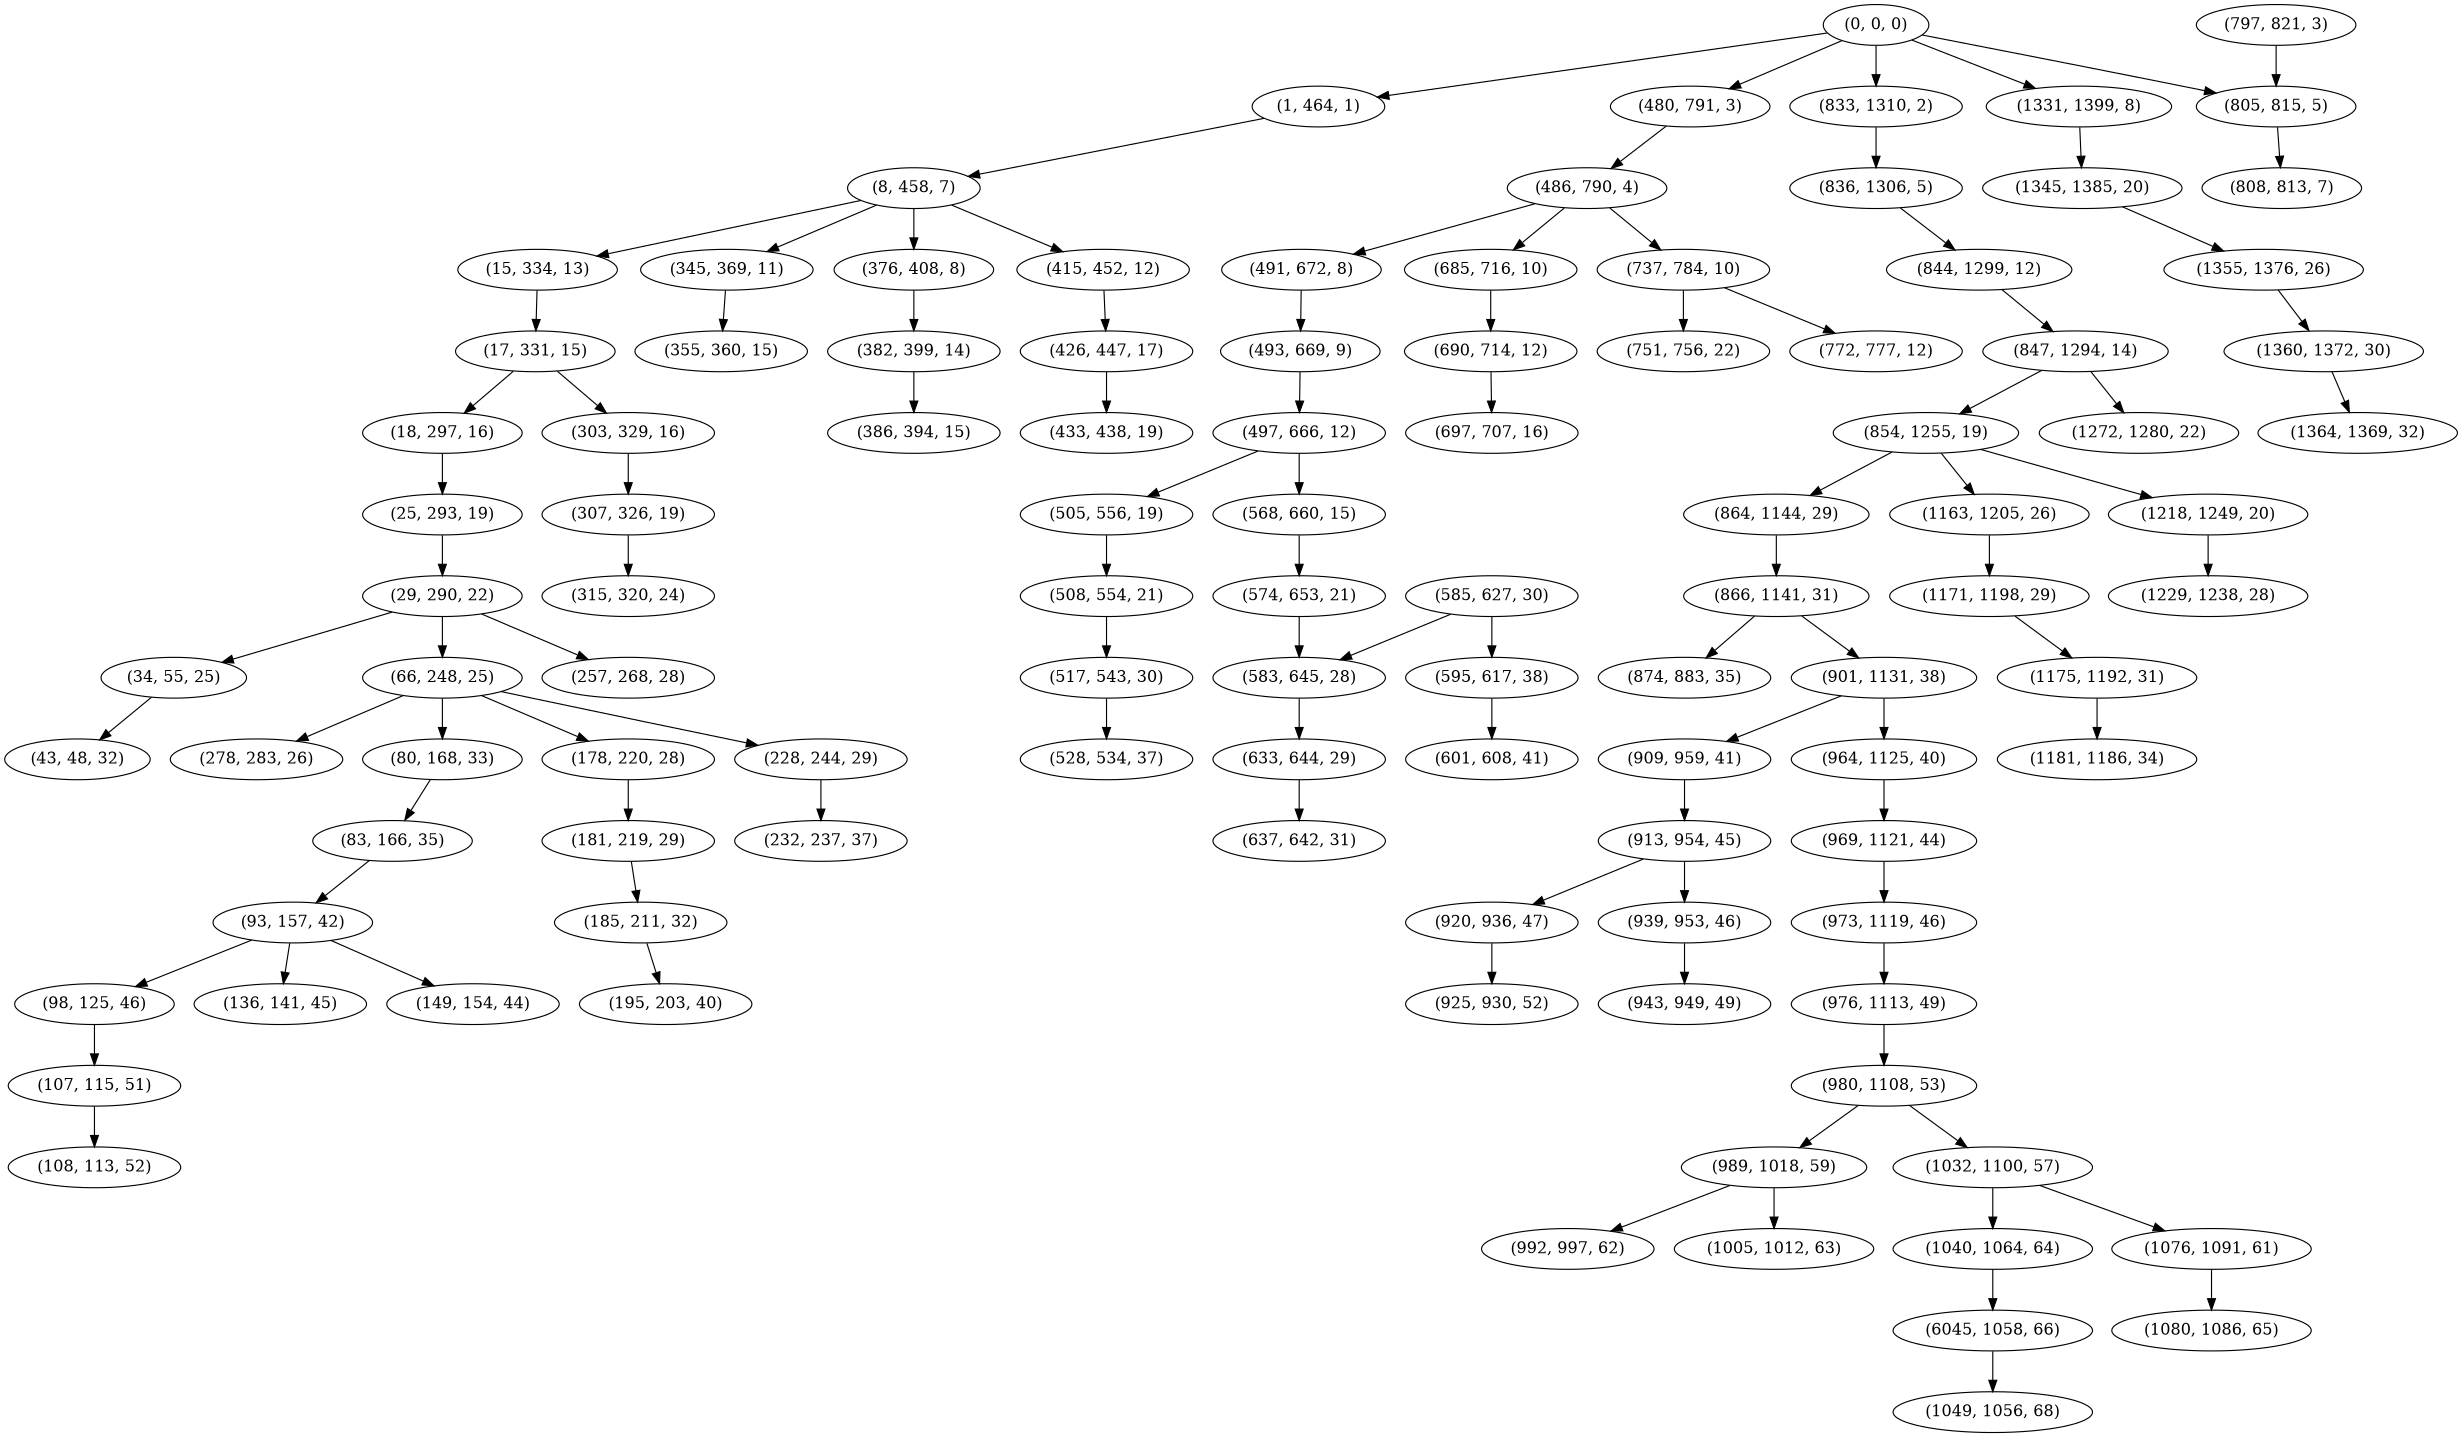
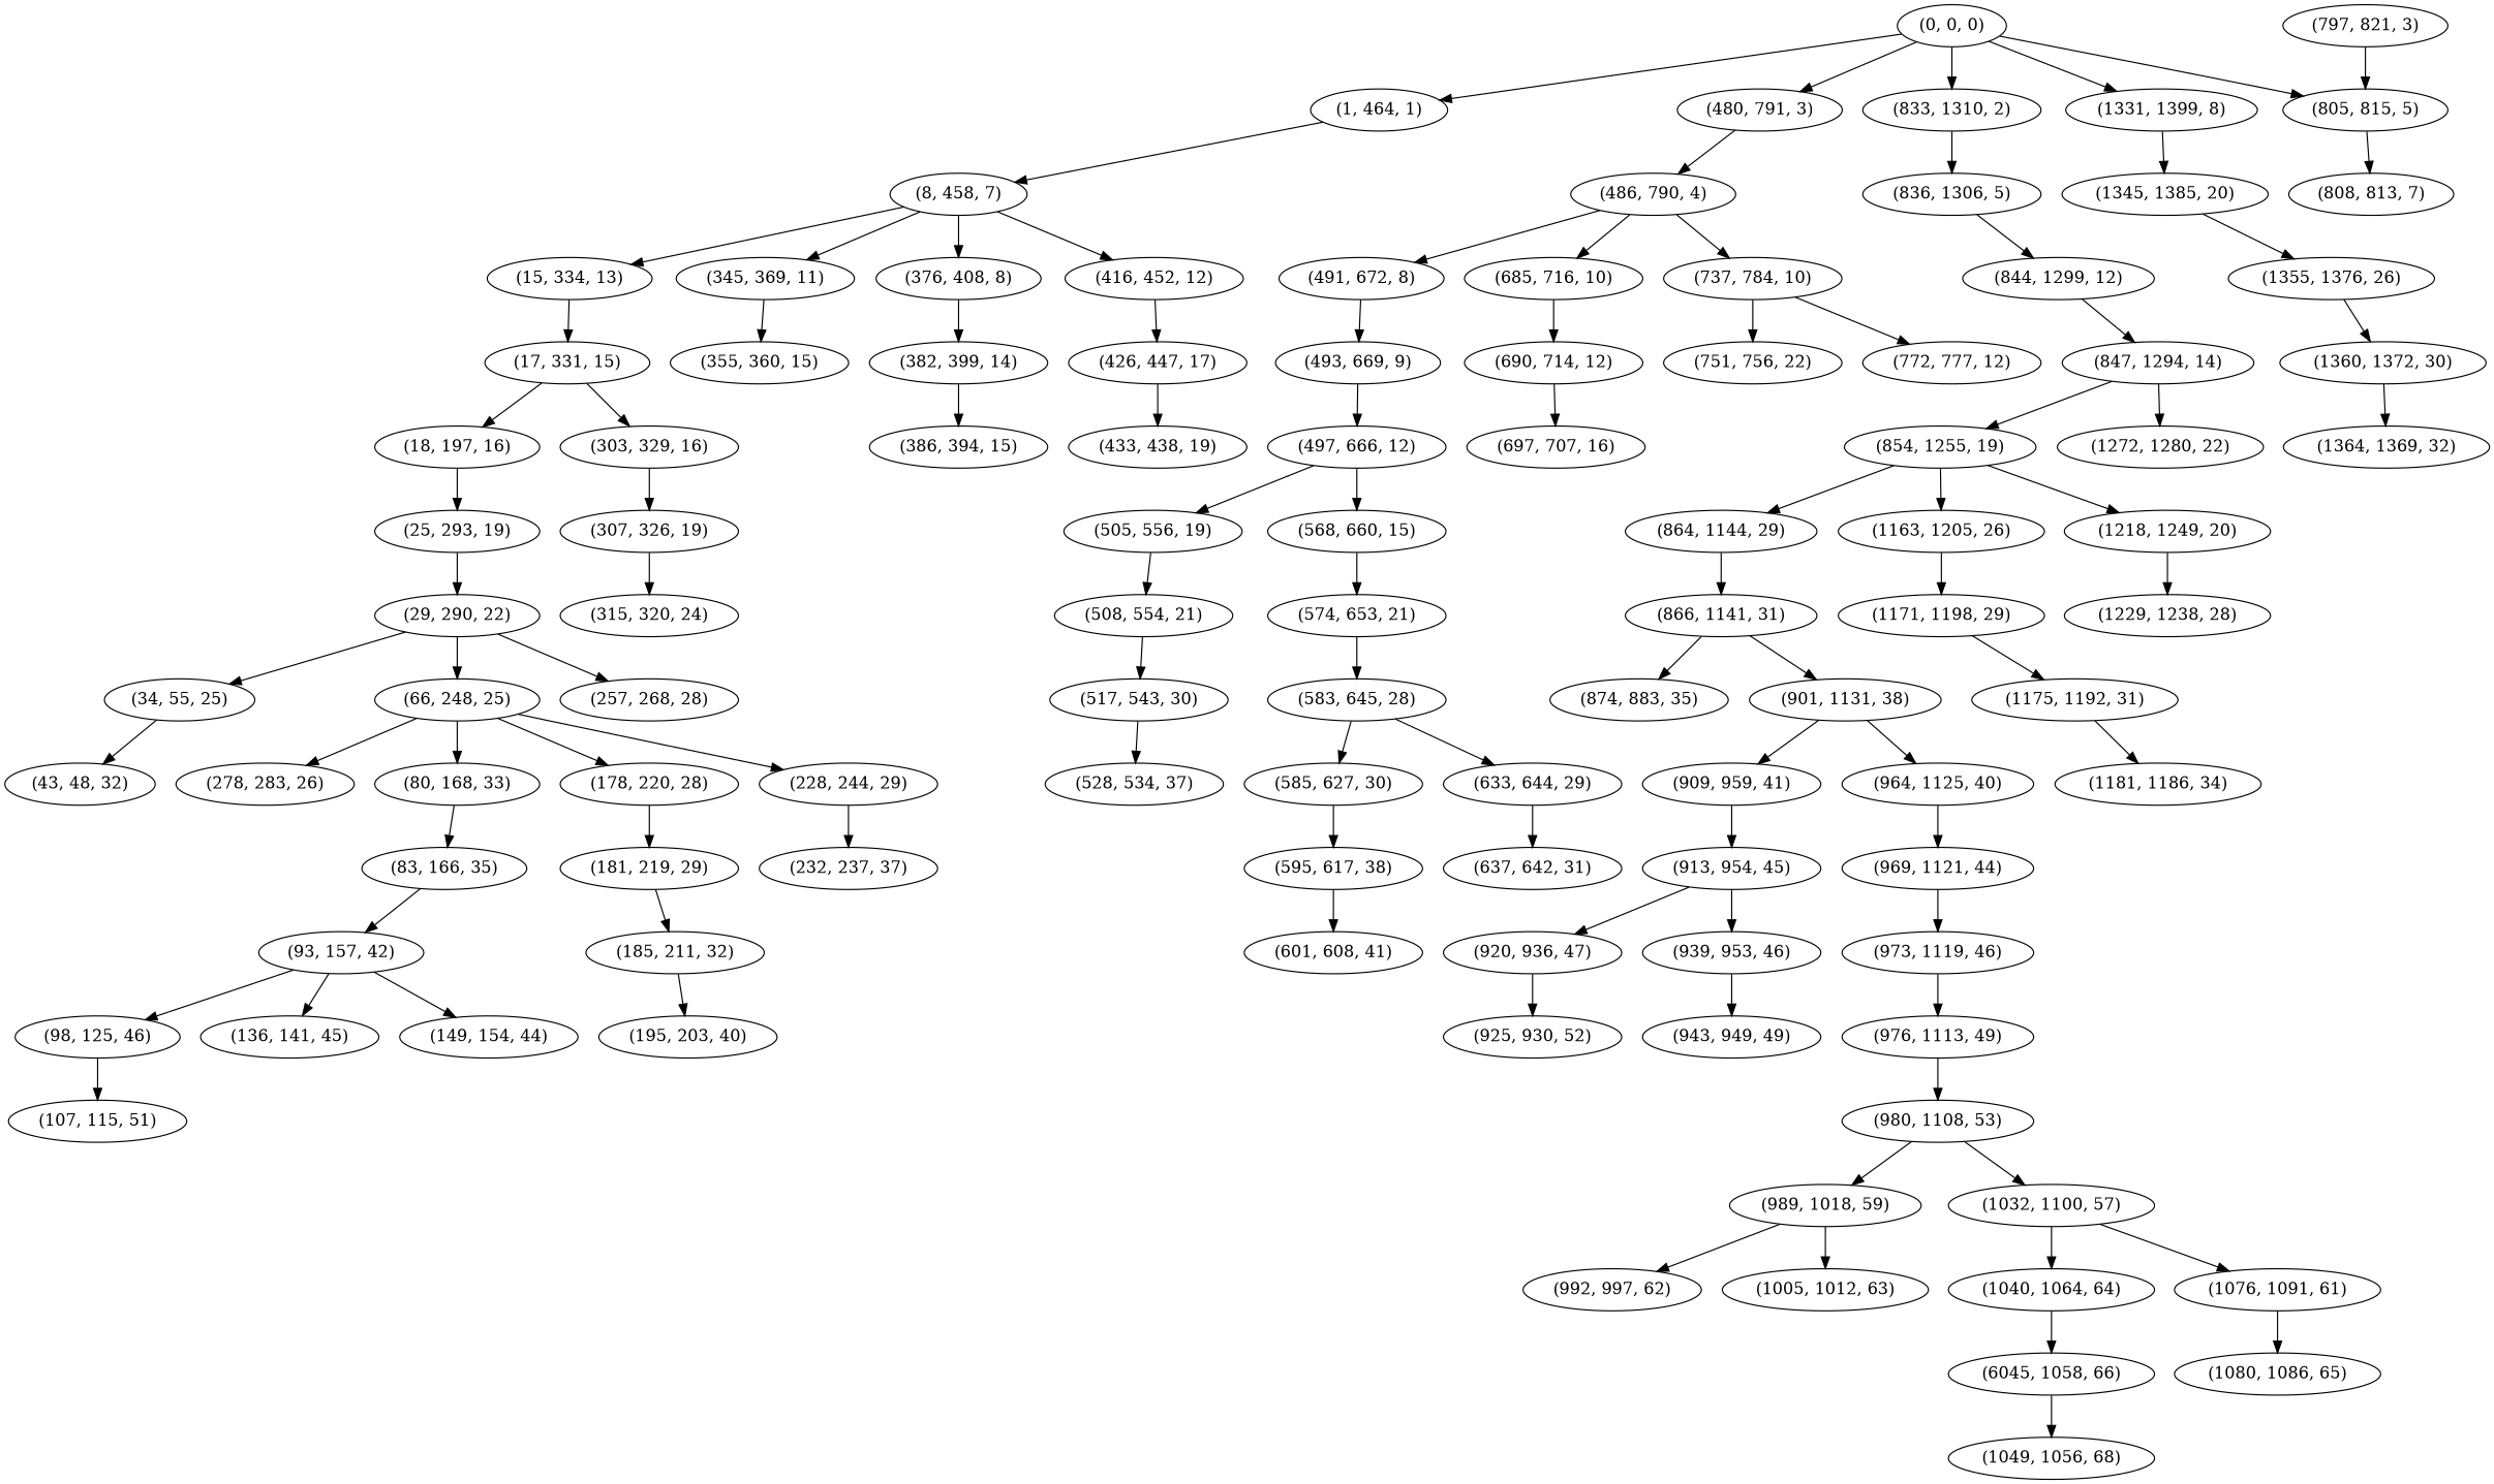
  digraph {
    "(0, 0, 0)"
    "(1, 464, 1)"
    "(480, 791, 3)"
    "(833, 1310, 2)"
    "(1331, 1399, 8)"
    "(805, 815, 5)"
    "(8, 458, 7)"
    "(486, 790, 4)"
    "(797, 821, 3)"
    "(836, 1306, 5)"
    "(1345, 1385, 20)"
    "(15, 334, 13)"
    "(345, 369, 11)"
    "(376, 408, 8)"
-   "(415, 452, 12)"
+   "(415, 452, 12)" [label="(416, 452, 12)"]
    "(17, 331, 15)"
    "(355, 360, 15)"
    "(382, 399, 14)"
    "(426, 447, 17)"
-   "(18, 297, 16)"
+   "(18, 297, 16)" [label="(18, 197, 16)"]
    "(303, 329, 16)"
    "(25, 293, 19)"
    "(307, 326, 19)"
    "(29, 290, 22)"
    "(34, 55, 25)"
    "(66, 248, 25)"
    "(257, 268, 28)"
    "(43, 48, 32)"
    "(278, 283, 26)"
    "(80, 168, 33)"
    "(178, 220, 28)"
    "(228, 244, 29)"
    "(83, 166, 35)"
    "(181, 219, 29)"
    n35 [label="(232, 237, 37)"]
    "(93, 157, 42)"
    "(98, 125, 46)"
    "(136, 141, 45)"
    "(149, 154, 44)"
    "(107, 115, 51)"
-   "(108, 113, 52)"
    "(185, 211, 32)"
    "(195, 203, 40)"
    "(315, 320, 24)"
    "(386, 394, 15)"
    "(433, 438, 19)"
    "(491, 672, 8)"
    "(685, 716, 10)"
    "(737, 784, 10)"
    "(493, 669, 9)"
    "(690, 714, 12)"
    "(751, 756, 22)"
    "(772, 777, 12)"
    "(497, 666, 12)"
    "(505, 556, 19)"
    "(568, 660, 15)"
    "(508, 554, 21)"
    "(574, 653, 21)"
    "(517, 543, 30)"
    "(528, 534, 37)"
    "(583, 645, 28)"
    "(585, 627, 30)"
    "(633, 644, 29)"
    "(595, 617, 38)"
    "(637, 642, 31)"
    "(601, 608, 41)"
    "(697, 707, 16)"
    "(808, 813, 7)"
    "(844, 1299, 12)"
    "(847, 1294, 14)"
    "(854, 1255, 19)"
    "(1272, 1280, 22)"
    "(864, 1144, 29)"
    "(1163, 1205, 26)"
    "(1218, 1249, 20)"
    "(866, 1141, 31)"
    "(1171, 1198, 29)"
    "(1229, 1238, 28)"
    "(874, 883, 35)"
    "(901, 1131, 38)"
    "(909, 959, 41)"
    "(964, 1125, 40)"
    "(913, 954, 45)"
    "(969, 1121, 44)"
    "(920, 936, 47)"
    "(939, 953, 46)"
    "(925, 930, 52)"
    "(943, 949, 49)"
    "(973, 1119, 46)"
    "(976, 1113, 49)"
    "(980, 1108, 53)"
    "(989, 1018, 59)"
    "(1032, 1100, 57)"
    "(992, 997, 62)"
    "(1005, 1012, 63)"
    "(1040, 1064, 64)"
    "(1076, 1091, 61)"
    n98 [label="(6045, 1058, 66)"]
    "(1080, 1086, 65)"
    "(1049, 1056, 68)"
    "(1175, 1192, 31)"
    "(1181, 1186, 34)"
    "(1355, 1376, 26)"
    "(1360, 1372, 30)"
    "(1364, 1369, 32)"
    "(0, 0, 0)" -> "(1, 464, 1)"
    "(0, 0, 0)" -> "(480, 791, 3)"
    "(0, 0, 0)" -> "(833, 1310, 2)"
    "(0, 0, 0)" -> "(1331, 1399, 8)"
    "(0, 0, 0)" -> "(805, 815, 5)"
    "(1, 464, 1)" -> "(8, 458, 7)"
    "(480, 791, 3)" -> "(486, 790, 4)"
    "(833, 1310, 2)" -> "(836, 1306, 5)"
    "(1331, 1399, 8)" -> "(1345, 1385, 20)"
    "(805, 815, 5)" -> "(808, 813, 7)"
    "(8, 458, 7)" -> "(15, 334, 13)"
    "(8, 458, 7)" -> "(345, 369, 11)"
    "(8, 458, 7)" -> "(376, 408, 8)"
    "(8, 458, 7)" -> "(415, 452, 12)"
    "(486, 790, 4)" -> "(491, 672, 8)"
    "(486, 790, 4)" -> "(685, 716, 10)"
    "(486, 790, 4)" -> "(737, 784, 10)"
    "(797, 821, 3)" -> "(805, 815, 5)"
    "(836, 1306, 5)" -> "(844, 1299, 12)"
    "(1345, 1385, 20)" -> "(1355, 1376, 26)"
    "(15, 334, 13)" -> "(17, 331, 15)"
    "(345, 369, 11)" -> "(355, 360, 15)"
    "(376, 408, 8)" -> "(382, 399, 14)"
    "(415, 452, 12)" -> "(426, 447, 17)"
    "(17, 331, 15)" -> "(18, 297, 16)"
    "(17, 331, 15)" -> "(303, 329, 16)"
    "(382, 399, 14)" -> "(386, 394, 15)"
    "(426, 447, 17)" -> "(433, 438, 19)"
    "(18, 297, 16)" -> "(25, 293, 19)"
    "(303, 329, 16)" -> "(307, 326, 19)"
    "(25, 293, 19)" -> "(29, 290, 22)"
    "(307, 326, 19)" -> "(315, 320, 24)"
    "(29, 290, 22)" -> "(34, 55, 25)"
    "(29, 290, 22)" -> "(66, 248, 25)"
    "(29, 290, 22)" -> "(257, 268, 28)"
    "(34, 55, 25)" -> "(43, 48, 32)"
    "(66, 248, 25)" -> "(278, 283, 26)"
    "(66, 248, 25)" -> "(80, 168, 33)"
    "(66, 248, 25)" -> "(178, 220, 28)"
    "(66, 248, 25)" -> "(228, 244, 29)"
    "(80, 168, 33)" -> "(83, 166, 35)"
    "(178, 220, 28)" -> "(181, 219, 29)"
    "(228, 244, 29)" -> n35
    "(83, 166, 35)" -> "(93, 157, 42)"
    "(181, 219, 29)" -> "(185, 211, 32)"
    "(93, 157, 42)" -> "(98, 125, 46)"
    "(93, 157, 42)" -> "(136, 141, 45)"
    "(93, 157, 42)" -> "(149, 154, 44)"
    "(98, 125, 46)" -> "(107, 115, 51)"
-   "(107, 115, 51)" -> "(108, 113, 52)"
    "(185, 211, 32)" -> "(195, 203, 40)"
    "(491, 672, 8)" -> "(493, 669, 9)"
    "(685, 716, 10)" -> "(690, 714, 12)"
    "(737, 784, 10)" -> "(751, 756, 22)"
    "(737, 784, 10)" -> "(772, 777, 12)"
    "(493, 669, 9)" -> "(497, 666, 12)"
    "(690, 714, 12)" -> "(697, 707, 16)"
    "(497, 666, 12)" -> "(505, 556, 19)"
    "(497, 666, 12)" -> "(568, 660, 15)"
    "(505, 556, 19)" -> "(508, 554, 21)"
    "(568, 660, 15)" -> "(574, 653, 21)"
    "(508, 554, 21)" -> "(517, 543, 30)"
    "(574, 653, 21)" -> "(583, 645, 28)"
    "(517, 543, 30)" -> "(528, 534, 37)"
-   "(585, 627, 30)" -> "(583, 645, 28)"
+   "(583, 645, 28)" -> "(585, 627, 30)"
    "(583, 645, 28)" -> "(633, 644, 29)"
    "(585, 627, 30)" -> "(595, 617, 38)"
    "(633, 644, 29)" -> "(637, 642, 31)"
    "(595, 617, 38)" -> "(601, 608, 41)"
    "(844, 1299, 12)" -> "(847, 1294, 14)"
    "(847, 1294, 14)" -> "(854, 1255, 19)"
    "(847, 1294, 14)" -> "(1272, 1280, 22)"
    "(854, 1255, 19)" -> "(864, 1144, 29)"
    "(854, 1255, 19)" -> "(1163, 1205, 26)"
    "(854, 1255, 19)" -> "(1218, 1249, 20)"
    "(864, 1144, 29)" -> "(866, 1141, 31)"
    "(1163, 1205, 26)" -> "(1171, 1198, 29)"
    "(1218, 1249, 20)" -> "(1229, 1238, 28)"
    "(866, 1141, 31)" -> "(874, 883, 35)"
    "(866, 1141, 31)" -> "(901, 1131, 38)"
    "(1171, 1198, 29)" -> "(1175, 1192, 31)"
    "(901, 1131, 38)" -> "(909, 959, 41)"
    "(901, 1131, 38)" -> "(964, 1125, 40)"
    "(909, 959, 41)" -> "(913, 954, 45)"
    "(964, 1125, 40)" -> "(969, 1121, 44)"
    "(913, 954, 45)" -> "(920, 936, 47)"
    "(913, 954, 45)" -> "(939, 953, 46)"
    "(969, 1121, 44)" -> "(973, 1119, 46)"
    "(920, 936, 47)" -> "(925, 930, 52)"
    "(939, 953, 46)" -> "(943, 949, 49)"
    "(973, 1119, 46)" -> "(976, 1113, 49)"
    "(976, 1113, 49)" -> "(980, 1108, 53)"
    "(980, 1108, 53)" -> "(989, 1018, 59)"
    "(980, 1108, 53)" -> "(1032, 1100, 57)"
    "(989, 1018, 59)" -> "(992, 997, 62)"
    "(989, 1018, 59)" -> "(1005, 1012, 63)"
    "(1032, 1100, 57)" -> "(1040, 1064, 64)"
    "(1032, 1100, 57)" -> "(1076, 1091, 61)"
    "(1040, 1064, 64)" -> n98
    "(1076, 1091, 61)" -> "(1080, 1086, 65)"
    n98 -> "(1049, 1056, 68)"
    "(1175, 1192, 31)" -> "(1181, 1186, 34)"
    "(1355, 1376, 26)" -> "(1360, 1372, 30)"
    "(1360, 1372, 30)" -> "(1364, 1369, 32)"
  }
